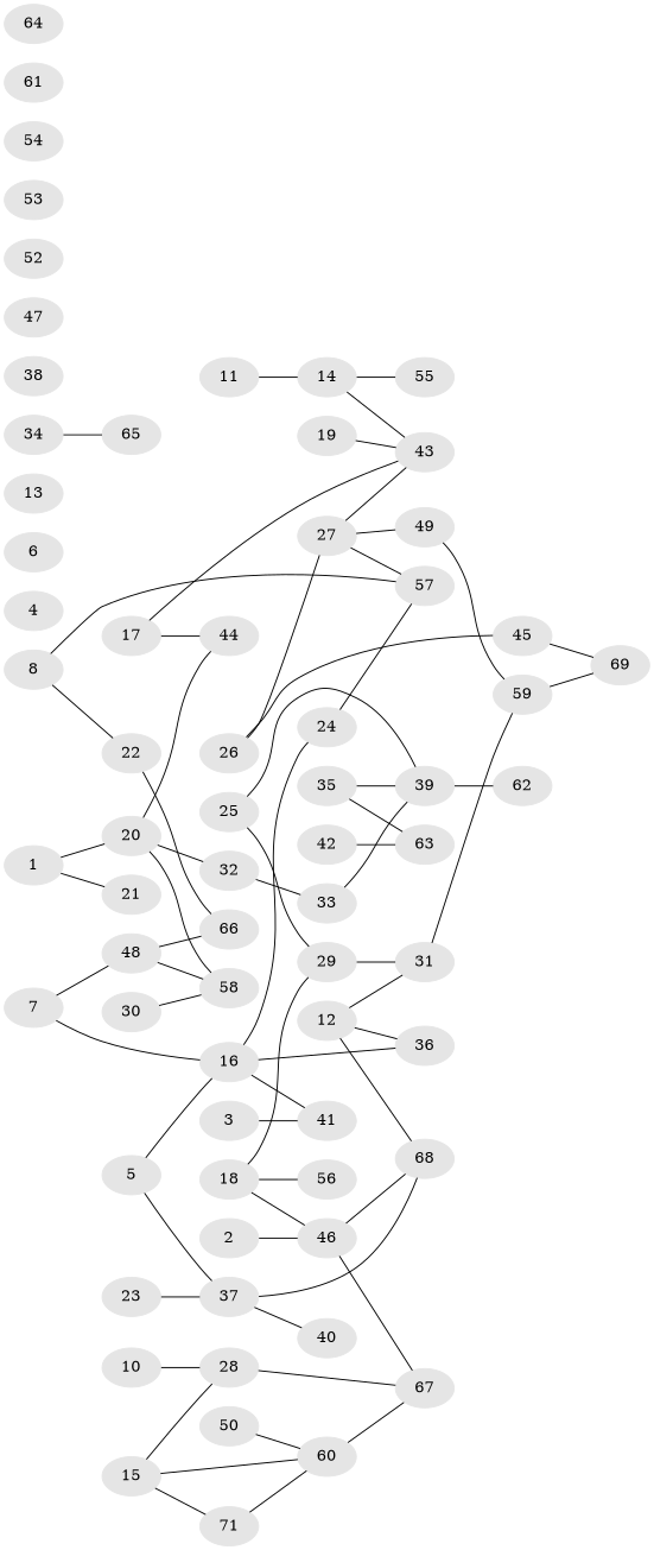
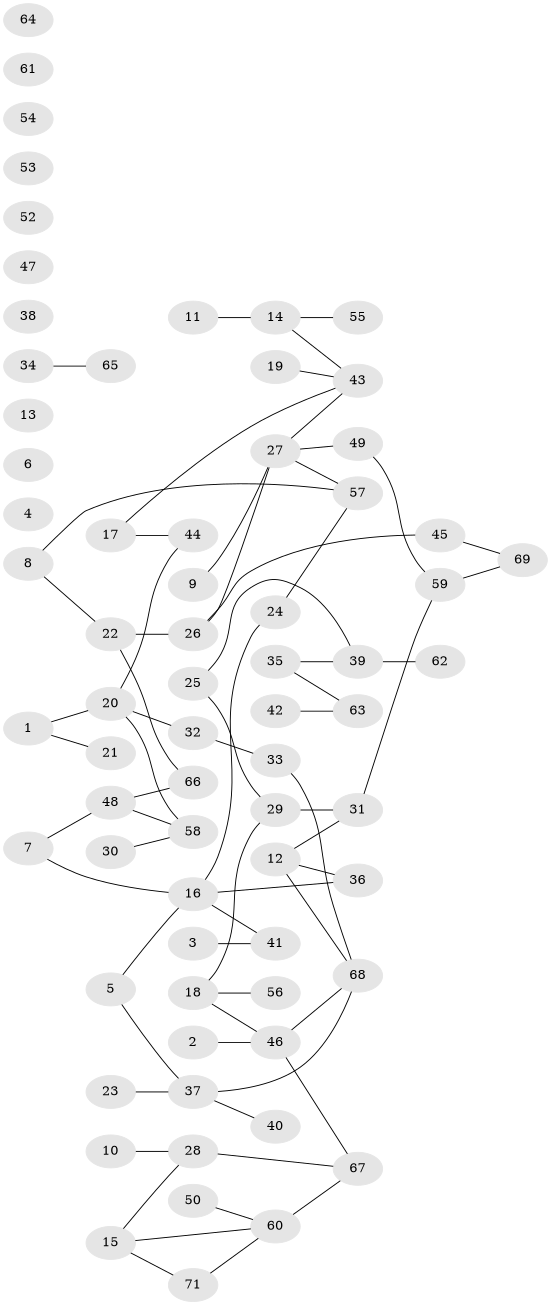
  graph {
    rankdir=LR
    node [color=gray90 style=filled]
    1
    20
    21
    44
    32
    58
    2
    46
    68
    67
    3
    41
    4
    5
    16
    37
    36
    24
    40
    6
    7
    48
    25
    29
    39
    66
    8
    22
    57
    26
+   9
    27
    43
    49
    10
    28
    11
    14
    55
    12
    31
    59
    13
    15
    n45 [label=71]
    60
    17
    18
    56
    19
    33
    45
    23
    62
    69
    30
    34
    65
    35
    63
    38
    42
    47
    50
    52
    53
    54
    61
    64
    1 -- 20
    1 -- 21
    20 -- 44
    20 -- 32
    20 -- 58
    32 -- 33
    2 -- 46
    46 -- 68
    46 -- 67
    3 -- 41
    5 -- 16
    5 -- 37
    16 -- 41
    16 -- 36
    16 -- 24
    37 -- 68
    37 -- 40
    24 -- 57
    7 -- 16
    7 -- 48
    48 -- 58
    48 -- 66
    25 -- 29
    25 -- 39
    29 -- 31
    39 -- 62
    8 -- 22
    8 -- 57
    22 -- 66
+   22 -- 26
    26 -- 27
    26 -- 45
+   9 -- 27
    27 -- 57
    27 -- 43
    27 -- 49
    49 -- 59
    10 -- 28
    28 -- 67
    11 -- 14
    14 -- 43
    14 -- 55
    12 -- 68
    12 -- 36
    12 -- 31
    31 -- 59
    59 -- 69
    15 -- 28
    15 -- n45
    15 -- 60
    n45 -- 60
    60 -- 67
    17 -- 44
    17 -- 43
    18 -- 46
    18 -- 29
    18 -- 56
    19 -- 43
-   33 -- 39
+   33 -- 68
    45 -- 69
    23 -- 37
    30 -- 58
    34 -- 65
    35 -- 39
    35 -- 63
    42 -- 63
    50 -- 60
  }
